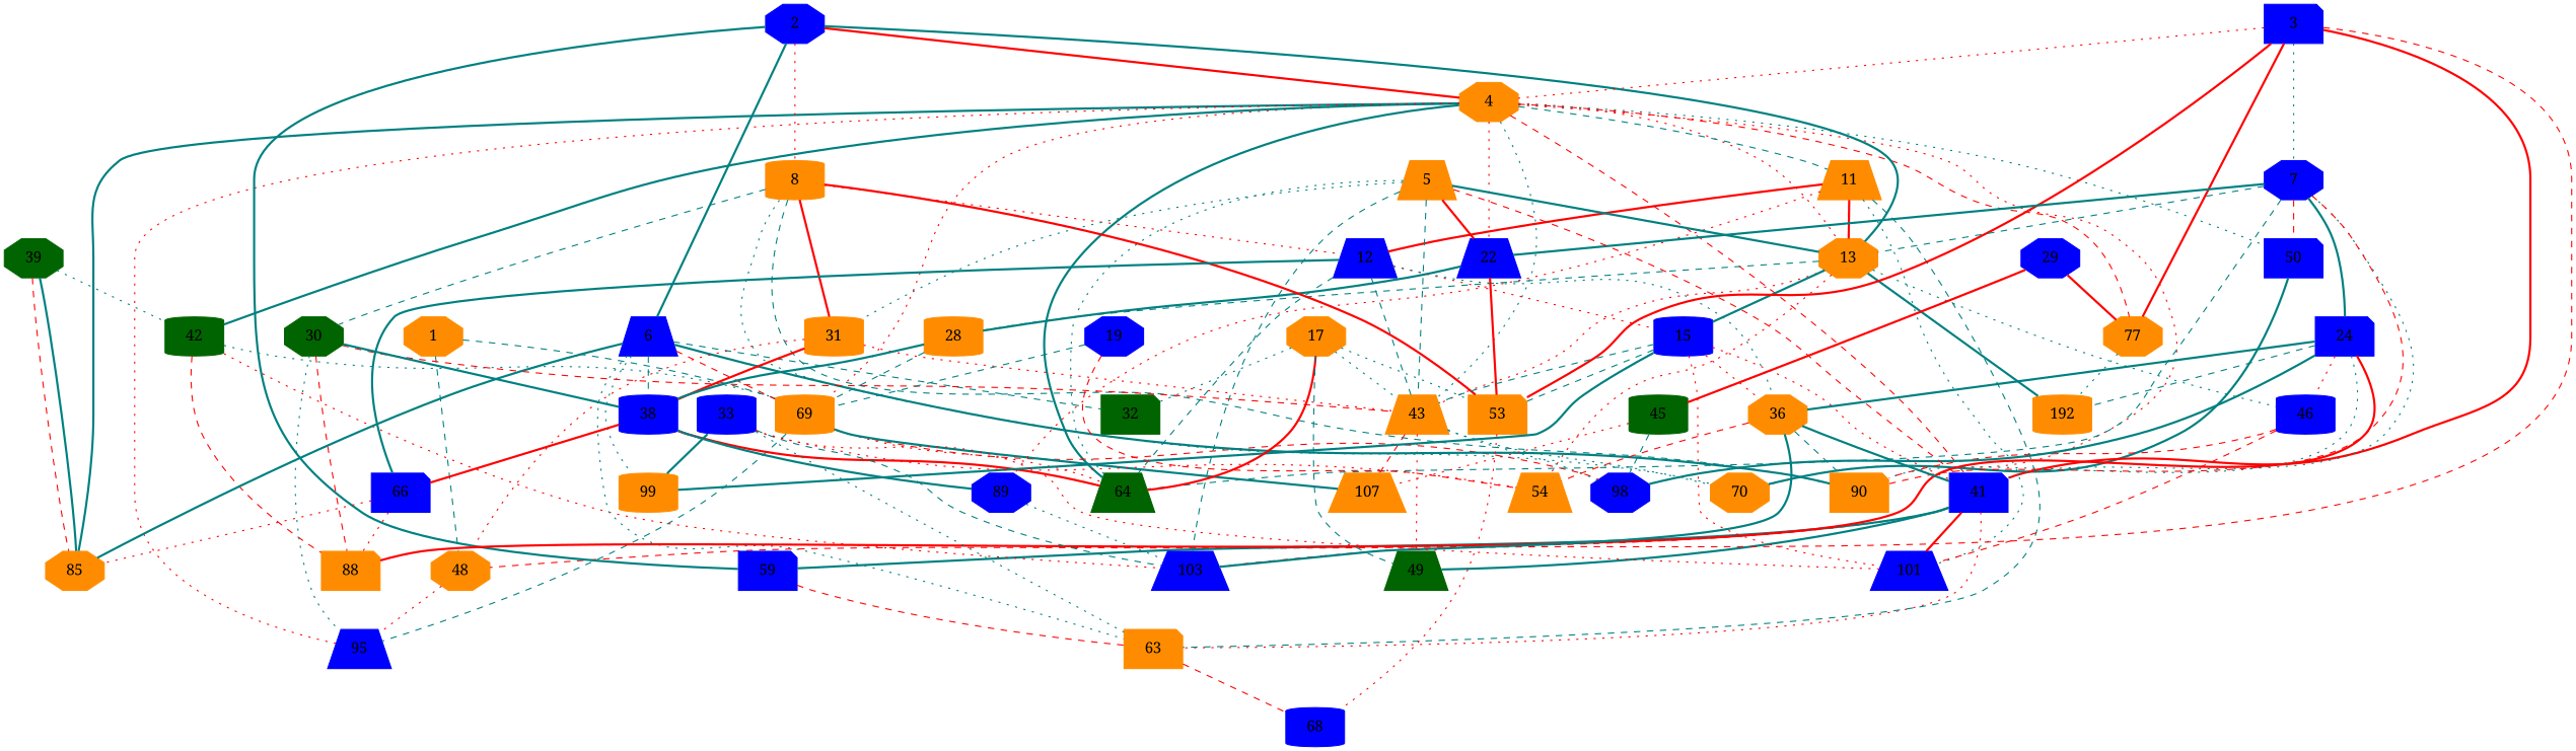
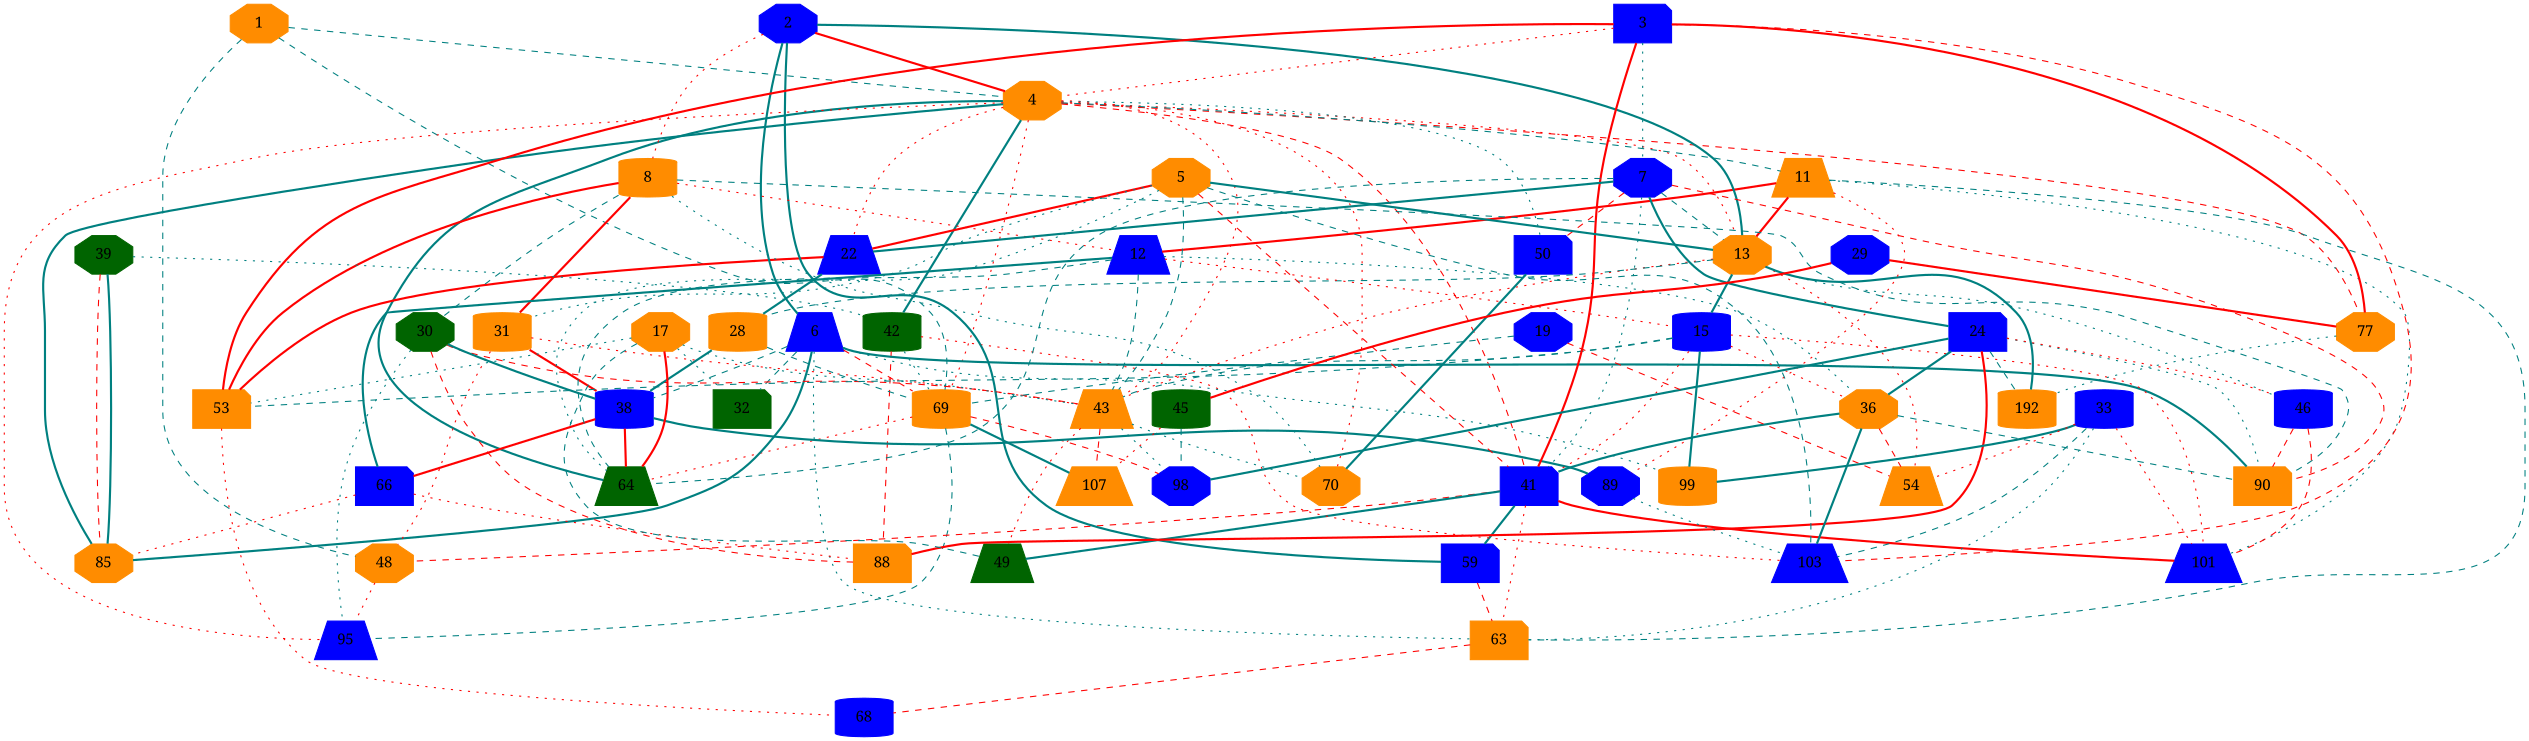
  graph {
    fontname="Noto Serif"
    node [color=darkorange fontname="Noto Serif" shape=octagon style=filled]
    edge [color=teal fontname="Noto Serif" style=dotted]
    1 [super="+78"]
    4 [super="+57+26"]
    48 [super="+81"]
    n4 [label=69 shape=cylinder super="+79+97"]
    13 [super="+84+14"]
    41 [color=blue shape=note super="+55+100+44+56"]
    77
    11 [shape=trapezium super="+18"]
    22 [color=blue shape=trapezium super="+71"]
    42 [color=darkgreen shape=cylinder super="+91"]
    43 [shape=trapezium super="+69+76"]
    50 [color=blue shape=note super="+72"]
    64 [color=darkgreen shape=trapezium super="+65"]
    70
    85
    95 [color=blue shape=trapezium]
    98 [color=blue]
    107 [shape=trapezium]
    2 [color=blue super="+25"]
    6 [color=blue shape=trapezium super="+9"]
    8 [shape=cylinder super="+80"]
    59 [color=blue shape=note]
    32 [color=darkgreen shape=note]
    38 [color=blue shape=cylinder super="+62"]
    63 [shape=note]
    90 [shape=note]
    99 [shape=cylinder]
    53 [shape=note]
    31 [shape=cylinder]
    12 [color=blue shape=trapezium super="+96"]
    30 [color=darkgreen super="+47"]
    15 [color=blue shape=cylinder super="+37+75"]
    28 [shape=cylinder]
    46 [color=blue shape=cylinder]
    54 [shape=trapezium super="+109"]
    n36 [label=192 shape=cylinder]
    3 [color=blue shape=note super="+21+92"]
    7 [color=blue super="+20+16"]
    103 [color=blue shape=trapezium super="+110"]
    24 [color=blue shape=note super="+106"]
    101 [color=blue shape=trapezium]
    49 [color=darkgreen shape=trapezium]
    68 [color=blue shape=cylinder]
    89 [color=blue]
    88 [shape=note]
-   5 [shape=trapezium super="+10+58+27+73"]
+   5 [super="+10+58+27+73"]
    66 [color=blue shape=note]
    36 [super="+83"]
    17 [super="+67"]
    19 [color=blue]
    45 [color=darkgreen shape=cylinder super="+87"]
    29 [color=blue]
    33 [color=blue shape=cylinder super="+74"]
    39 [color=darkgreen]
+   1 -- 4 [style=dashed]
    1 -- 48 [style=dashed weight=2]
    1 -- n4 [style=dashed]
    4 -- n4 [color=red weight=3]
    4 -- 13 [color=red]
    4 -- 41 [color=red style=dashed]
    4 -- 77 [color=red style=dashed]
    4 -- 11 [style=dashed]
    4 -- 22 [color=red]
    4 -- 42 [style=bold]
-   4 -- 43
+   4 -- 43 [color=red]
    4 -- 50
    4 -- 64 [style=bold]
    4 -- 70 [color=red]
    4 -- 85 [style=bold]
    4 -- 95 [color=red]
    48 -- 95 [color=red]
    n4 -- 64 [color=red]
    n4 -- 95 [style=dashed]
    n4 -- 98 [color=red style=dashed]
    n4 -- 107 [style=bold]
    13 -- 43 [color=red]
    13 -- 15 [style=bold weight=2]
    13 -- 28 [style=dashed]
    13 -- 46
    13 -- 54 [color=red]
    13 -- n36 [style=bold]
    41 -- 48 [color=red style=dashed]
    41 -- 59 [style=bold]
    41 -- 63 [color=red]
    41 -- 101 [color=red style=bold]
    41 -- 49 [style=bold]
    77 -- n36
    11 -- 13 [color=red style=bold weight=2]
    11 -- 63 [style=dashed]
    11 -- 12 [color=red style=bold]
    11 -- 101
    11 -- 89 [color=red]
    22 -- 53 [color=red style=bold]
    22 -- 28 [style=bold]
    42 -- n4
    42 -- 103 [color=red]
    42 -- 88 [color=red style=dashed]
    43 -- 70
    43 -- 98
    43 -- 107 [color=red style=dashed]
    43 -- 49 [color=red]
    50 -- 70 [style=bold]
    2 -- 4 [color=red style=bold]
    2 -- 13 [style=bold]
    2 -- 6 [style=bold]
    2 -- 8 [color=red]
    2 -- 59 [style=bold]
    6 -- n4 [color=red style=dashed]
    6 -- 85 [style=bold]
    6 -- 32 [style=dashed]
    6 -- 38 [style=dashed]
    6 -- 63
    6 -- 90 [style=bold]
    6 -- 99 [weight=2]
    8 -- 70
    8 -- 90 [style=dashed]
    8 -- 53 [color=red style=bold]
    8 -- 31 [color=red style=bold]
    8 -- 12 [color=red]
    8 -- 30 [style=dashed]
    59 -- 63 [color=red style=dashed]
    38 -- 64 [color=red style=bold]
    38 -- 89 [style=bold]
    38 -- 66 [color=red style=bold]
    63 -- 68 [color=red style=dashed]
    53 -- 68 [color=red]
    31 -- 48 [color=red]
    31 -- 43 [color=red]
    31 -- 38 [color=red style=bold]
    12 -- 43 [style=dashed]
    12 -- 64 [style=dashed]
    12 -- 15 [color=red]
    12 -- 66 [style=bold]
    12 -- 36
    30 -- 43 [color=red style=dashed]
    30 -- 95
    30 -- 38 [style=bold]
    30 -- 88 [color=red style=dashed]
    15 -- 41 [color=red]
    15 -- 43 [style=dashed]
    15 -- 99 [style=bold]
    15 -- 53 [style=dashed]
    15 -- 101 [color=red]
    15 -- 36 [color=red]
    28 -- n4 [style=dashed]
    28 -- 38 [style=bold]
    46 -- 90 [color=red style=dashed]
    46 -- 101 [color=red style=dashed]
    3 -- 4 [color=red]
    3 -- 41 [color=red style=bold]
    3 -- 77 [color=red style=bold]
    3 -- 53 [color=red style=bold]
    3 -- 7 [weight=2]
    3 -- 103 [color=red style=dashed]
    7 -- 13 [style=dashed]
    7 -- 41 [weight=2]
    7 -- 22 [style=bold]
    7 -- 50 [color=red style=dashed]
    7 -- 64 [style=dashed]
    7 -- 90 [color=red style=dashed]
    7 -- 24 [style=bold]
    24 -- 98 [style=bold]
    24 -- 90 [weight=2]
    24 -- 46 [color=red]
    24 -- n36 [style=dashed]
    24 -- 88 [color=red style=bold]
    24 -- 36 [style=bold]
    89 -- 103
    5 -- 13 [style=bold]
    5 -- 41 [color=red style=dashed weight=2]
    5 -- 22 [color=red style=bold]
    5 -- 43 [style=dashed]
    5 -- 64
    5 -- 31
    5 -- 103 [style=dashed weight=2]
    66 -- 85 [color=red]
    66 -- 88 [color=red]
    36 -- 41 [style=bold]
    36 -- 90 [style=dashed]
    36 -- 54 [color=red style=dashed]
    36 -- 103 [style=bold]
    17 -- 43
    17 -- 64 [color=red style=bold]
    17 -- 32
    17 -- 53
    17 -- 49 [style=dashed]
    19 -- n4 [style=dashed]
    19 -- 54 [color=red style=dashed]
    45 -- 98 [style=dashed]
    45 -- 107 [color=red weight=2]
    29 -- 77 [color=red style=bold]
    29 -- 45 [color=red style=bold]
    33 -- 63
    33 -- 99 [style=bold]
    33 -- 54 [color=red]
    33 -- 103 [style=dashed]
    33 -- 101 [color=red]
    39 -- 42
    39 -- 85 [color=red style=dashed]
    39 -- 85 [style=bold]
  }
